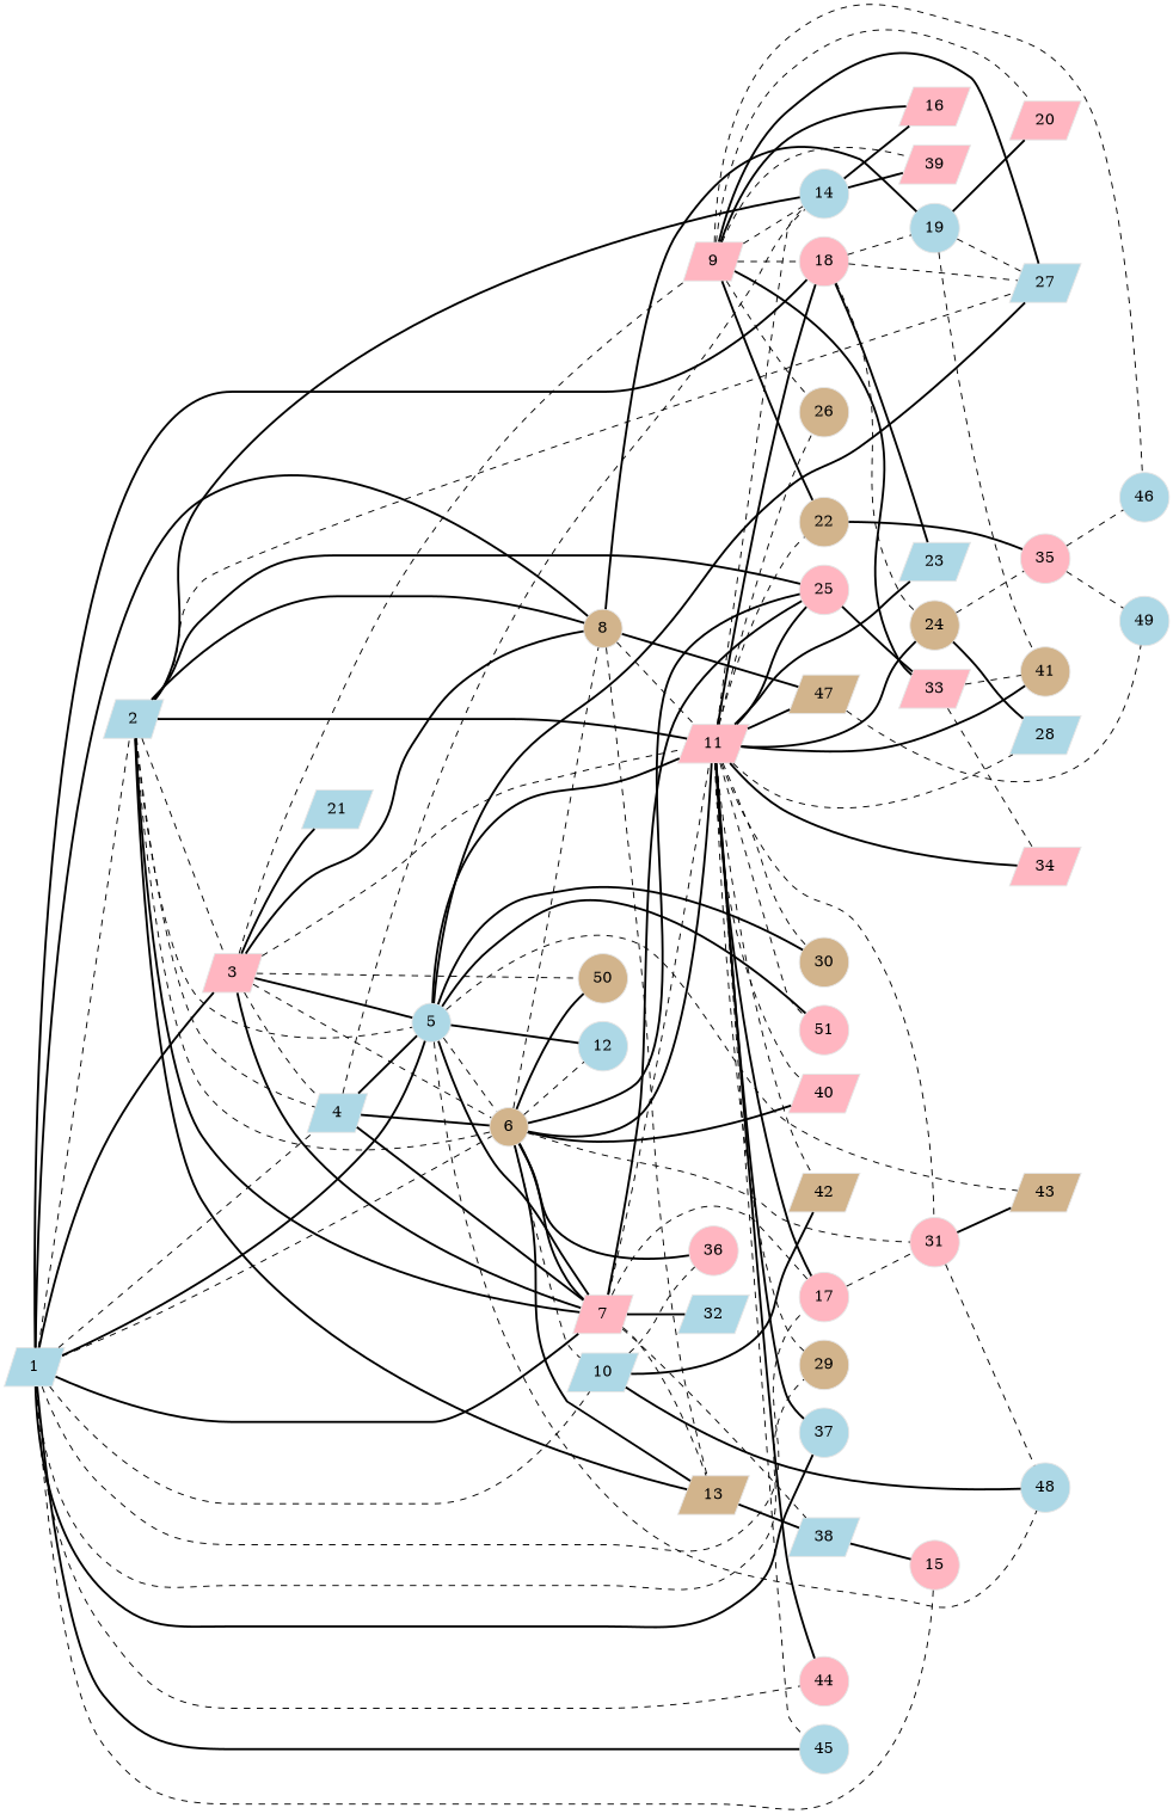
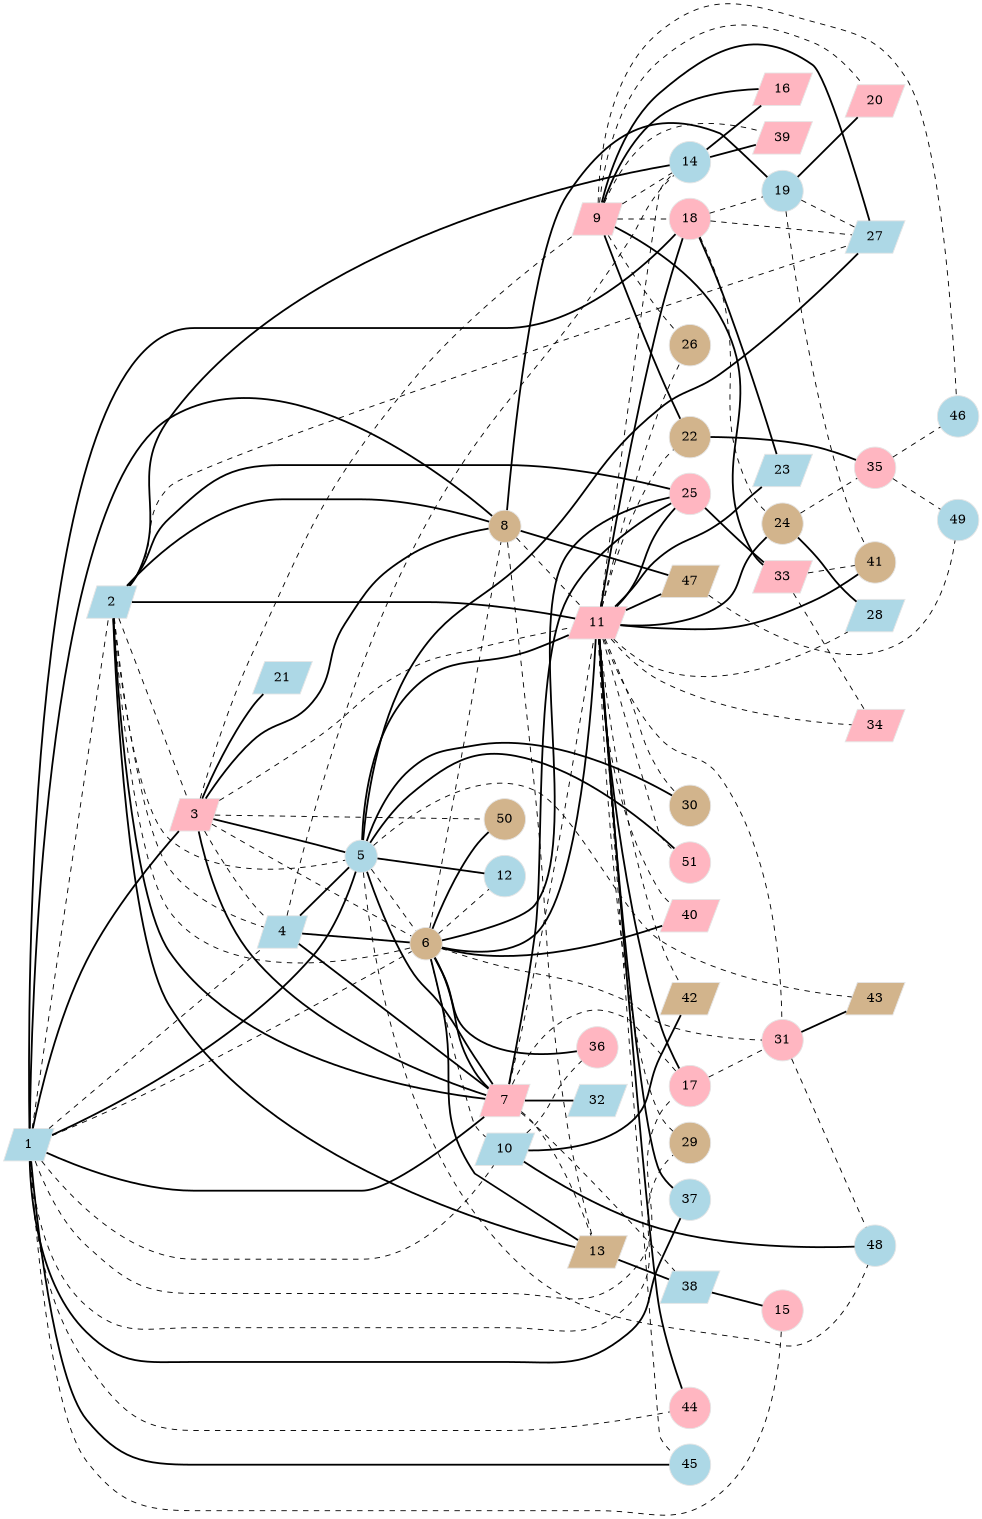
  graph {
    rankdir=LR
    node [color=gray90 fillcolor=lightblue shape=circle style=filled]
    edge [style=dashed weight=1.0]
    1 [shape=parallelogram]
    2 [shape=parallelogram]
    3 [fillcolor=lightpink shape=parallelogram]
    4 [shape=parallelogram]
    5
    6 [fillcolor=tan]
    7 [fillcolor=lightpink shape=parallelogram]
    8 [fillcolor=tan]
    10 [shape=parallelogram]
    15 [fillcolor=lightpink]
    17 [fillcolor=lightpink]
    18 [fillcolor=lightpink]
    29 [fillcolor=tan]
    37
    44 [fillcolor=lightpink]
    45
    11 [fillcolor=lightpink shape=parallelogram]
    13 [fillcolor=tan shape=parallelogram]
    14
    25 [fillcolor=lightpink]
    27 [shape=parallelogram]
    9 [fillcolor=lightpink shape=parallelogram]
    21 [shape=parallelogram]
    50 [fillcolor=tan]
    12
    30 [fillcolor=tan]
    43 [fillcolor=tan shape=parallelogram]
    48
    51 [fillcolor=lightpink]
    31 [fillcolor=lightpink]
    36 [fillcolor=lightpink]
    40 [fillcolor=lightpink shape=parallelogram]
    32 [shape=parallelogram]
    38 [shape=parallelogram]
    19
    47 [fillcolor=tan shape=parallelogram]
    42 [fillcolor=tan shape=parallelogram]
    23 [shape=parallelogram]
    24 [fillcolor=tan]
    22 [fillcolor=tan]
    26 [fillcolor=tan]
    28 [shape=parallelogram]
    34 [fillcolor=lightpink shape=parallelogram]
    41 [fillcolor=tan]
    16 [fillcolor=lightpink shape=parallelogram]
    39 [fillcolor=lightpink shape=parallelogram]
    33 [fillcolor=lightpink shape=parallelogram]
    20 [fillcolor=lightpink shape=parallelogram]
    46
    49
    35 [fillcolor=lightpink]
    1 -- 2 [weight=2.0]
    1 -- 3 [style=bold weight=2.0]
    1 -- 4 [weight=3.0]
    1 -- 5 [style=bold weight=4.0]
    1 -- 6 [weight=4.0]
    1 -- 7 [style=bold weight=3.0]
    1 -- 8 [style=bold]
    1 -- 10
    1 -- 15
    1 -- 17
    1 -- 18 [style=bold]
    1 -- 29
    1 -- 37 [style=bold]
    1 -- 44
    1 -- 45 [style=bold]
    2 -- 3
    2 -- 4 [weight=2.0]
    2 -- 5 [weight=2.0]
    2 -- 6 [weight=2.0]
    2 -- 7 [style=bold weight=3.0]
    2 -- 8 [style=bold]
    2 -- 11 [style=bold weight=17.0]
    2 -- 13 [style=bold]
    2 -- 14 [style=bold]
    2 -- 25 [style=bold]
    2 -- 27
    3 -- 4 [weight=2.0]
    3 -- 5 [style=bold weight=2.0]
    3 -- 6 [weight=2.0]
    3 -- 7 [style=bold weight=2.0]
    3 -- 8 [style=bold]
    3 -- 11
    3 -- 9
    3 -- 21 [style=bold]
    3 -- 50
    4 -- 5 [style=bold weight=2.0]
    4 -- 6 [style=bold weight=2.0]
    4 -- 7 [style=bold]
    4 -- 14
    5 -- 6 [weight=4.0]
    5 -- 7 [style=bold weight=2.0]
    5 -- 11 [style=bold weight=2.0]
    5 -- 27 [style=bold]
    5 -- 12 [style=bold]
    5 -- 30 [style=bold]
    5 -- 43
    5 -- 48
    5 -- 51 [style=bold]
    6 -- 7 [style=bold weight=10.0]
    6 -- 8
    6 -- 10 [weight=3.0]
    6 -- 11 [style=bold weight=3.0]
    6 -- 13 [style=bold]
    6 -- 25 [style=bold]
    6 -- 50 [style=bold]
    6 -- 12 [weight=2.0]
    6 -- 31
    6 -- 36 [style=bold]
    6 -- 40 [style=bold]
    7 -- 17
    7 -- 11 [weight=2.0]
    7 -- 13 [weight=2.0]
    7 -- 25 [style=bold weight=2.0]
    7 -- 32 [style=bold]
    7 -- 38
    8 -- 11
    8 -- 13 [weight=2.0]
    8 -- 19 [style=bold]
    8 -- 47 [style=bold]
    10 -- 48 [style=bold]
    10 -- 36
    10 -- 42 [style=bold]
    17 -- 31
    18 -- 27
    18 -- 19
    18 -- 23 [style=bold]
    18 -- 24
    11 -- 17 [style=bold]
    11 -- 18 [style=bold]
    11 -- 29
    11 -- 37 [style=bold]
    11 -- 44 [style=bold]
    11 -- 45
    11 -- 14 [weight=2.0]
    11 -- 25 [style=bold]
    11 -- 30 [weight=2.0]
    11 -- 51
    11 -- 31
    11 -- 40
    11 -- 47 [style=bold]
    11 -- 42
    11 -- 23 [style=bold]
    11 -- 24 [style=bold]
    11 -- 22
    11 -- 26
    11 -- 28
-   11 -- 34 [style=bold weight=2.0]
+   11 -- 34 [weight=2.0]
    11 -- 41 [style=bold]
    13 -- 38 [style=bold]
    14 -- 16 [style=bold]
    14 -- 39 [style=bold]
    25 -- 33 [style=bold]
    9 -- 18
    9 -- 14
    9 -- 27 [style=bold]
    9 -- 22 [style=bold]
    9 -- 26
    9 -- 16 [style=bold]
    9 -- 39
    9 -- 33 [style=bold]
    9 -- 20
    9 -- 46
    31 -- 43 [style=bold]
    31 -- 48
    38 -- 15 [style=bold]
    19 -- 27
    19 -- 41
    19 -- 20 [style=bold]
    47 -- 49
    24 -- 28 [style=bold]
    24 -- 35
    22 -- 35 [style=bold]
    33 -- 34
    33 -- 41
    35 -- 46
    35 -- 49
  }
